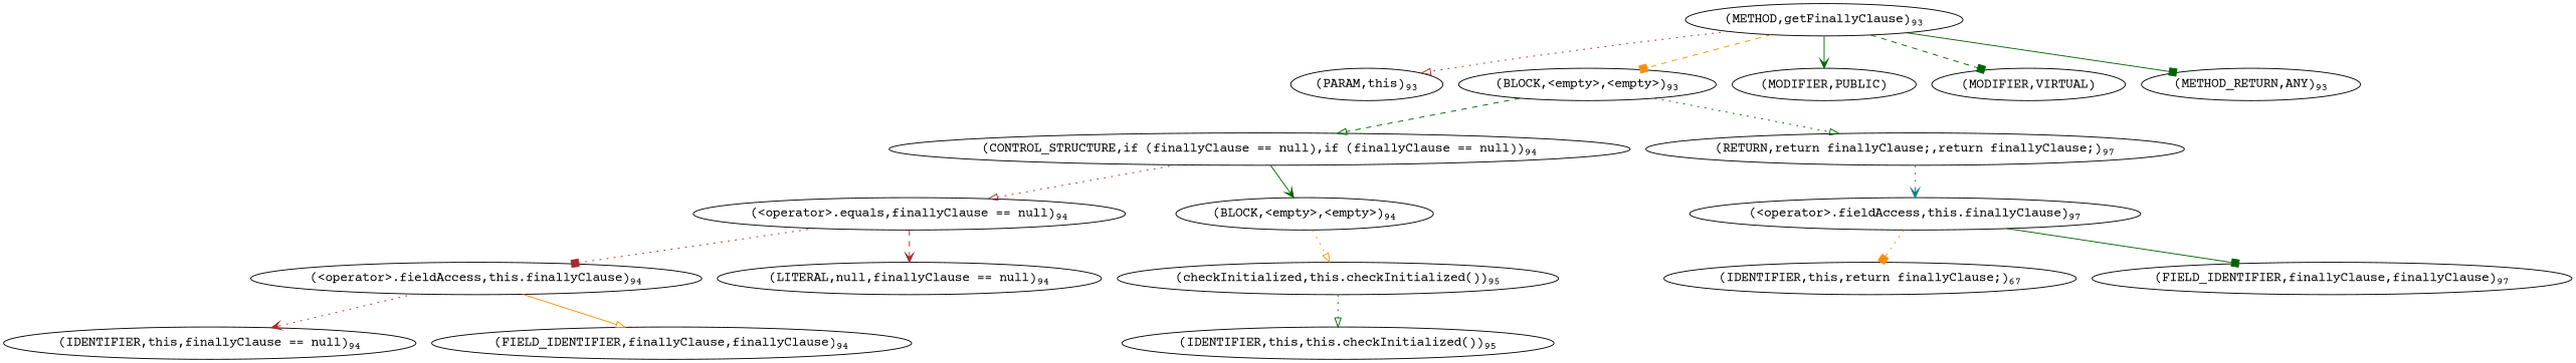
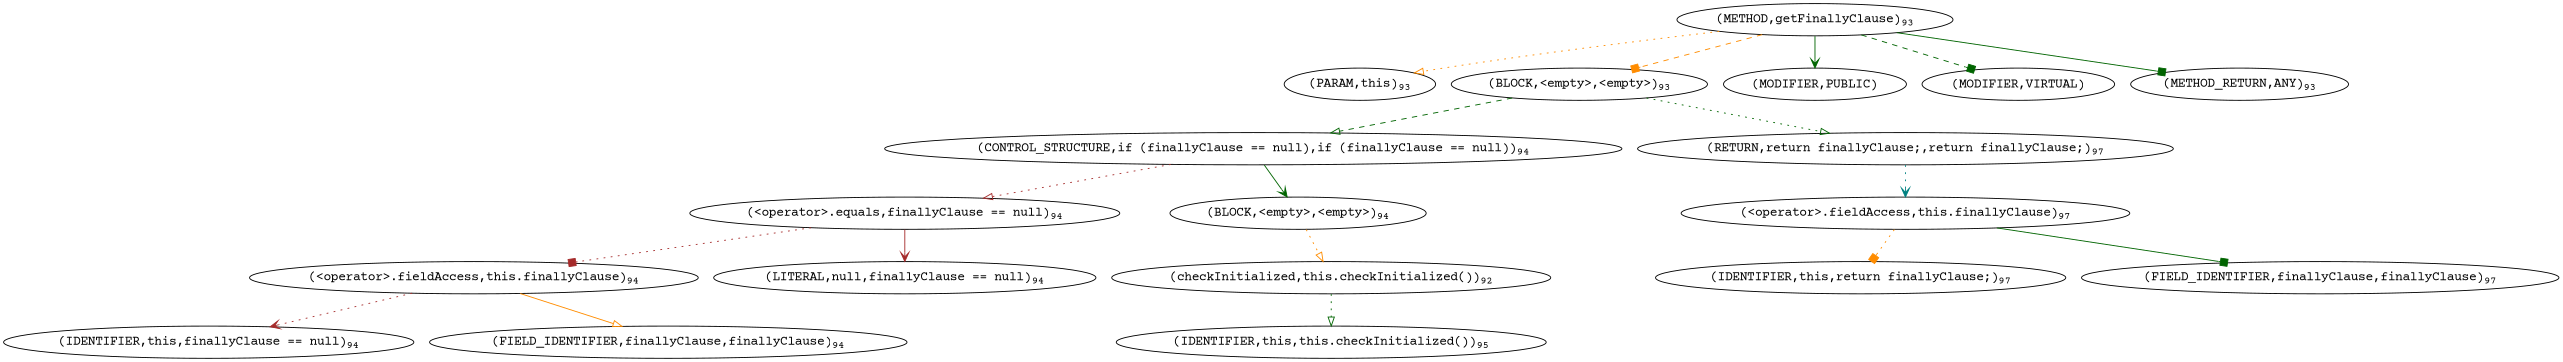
  digraph {
    fontname="Courier Prime"
    node [fontname="Courier Prime"]
    edge [arrowhead=onormal color=darkgreen fontname="Courier Prime" style=dotted]
    n1 [label=<(METHOD,getFinallyClause)<SUB>93</SUB>>]
    n2 [label=<(PARAM,this)<SUB>93</SUB>>]
    n3 [label=<(BLOCK,&lt;empty&gt;,&lt;empty&gt;)<SUB>93</SUB>>]
    n4 [label=<(MODIFIER,PUBLIC)>]
    n5 [label=<(MODIFIER,VIRTUAL)>]
    n6 [label=<(METHOD_RETURN,ANY)<SUB>93</SUB>>]
    n7 [label=<(CONTROL_STRUCTURE,if (finallyClause == null),if (finallyClause == null))<SUB>94</SUB>>]
    n8 [label=<(RETURN,return finallyClause;,return finallyClause;)<SUB>97</SUB>>]
    n9 [label=<(&lt;operator&gt;.equals,finallyClause == null)<SUB>94</SUB>>]
    n10 [label=<(BLOCK,&lt;empty&gt;,&lt;empty&gt;)<SUB>94</SUB>>]
    n11 [label=<(&lt;operator&gt;.fieldAccess,this.finallyClause)<SUB>97</SUB>>]
    n12 [label=<(&lt;operator&gt;.fieldAccess,this.finallyClause)<SUB>94</SUB>>]
    n13 [label=<(LITERAL,null,finallyClause == null)<SUB>94</SUB>>]
-   n14 [label=<(checkInitialized,this.checkInitialized())<SUB>95</SUB>>]
+   n14 [label=<(checkInitialized,this.checkInitialized())<SUB>92</SUB>>]
    n15 [label=<(IDENTIFIER,this,finallyClause == null)<SUB>94</SUB>>]
    n16 [label=<(FIELD_IDENTIFIER,finallyClause,finallyClause)<SUB>94</SUB>>]
    n17 [label=<(IDENTIFIER,this,this.checkInitialized())<SUB>95</SUB>>]
-   n18 [label=<(IDENTIFIER,this,return finallyClause;)<SUB>67</SUB>>]
+   n18 [label=<(IDENTIFIER,this,return finallyClause;)<SUB>97</SUB>>]
    n19 [label=<(FIELD_IDENTIFIER,finallyClause,finallyClause)<SUB>97</SUB>>]
-   n1 -> n2 [color=brown]
+   n1 -> n2 [color=darkorange]
    n1 -> n3 [arrowhead=box color=darkorange style=dashed]
    n1 -> n4 [arrowhead=vee style=solid]
    n1 -> n5 [arrowhead=box style=dashed]
    n1 -> n6 [arrowhead=box style=solid]
    n3 -> n7 [style=dashed]
    n3 -> n8
    n7 -> n9 [color=brown]
    n7 -> n10 [arrowhead=vee style=solid]
    n8 -> n11 [arrowhead=vee color=teal]
    n9 -> n12 [arrowhead=box color=brown]
-   n9 -> n13 [arrowhead=vee color=brown style=dashed]
+   n9 -> n13 [arrowhead=vee color=brown style=solid]
    n10 -> n14 [color=darkorange]
    n11 -> n18 [arrowhead=box color=darkorange]
    n11 -> n19 [arrowhead=box style=solid]
    n12 -> n15 [arrowhead=vee color=brown]
    n12 -> n16 [color=darkorange style=solid]
    n14 -> n17
  }
